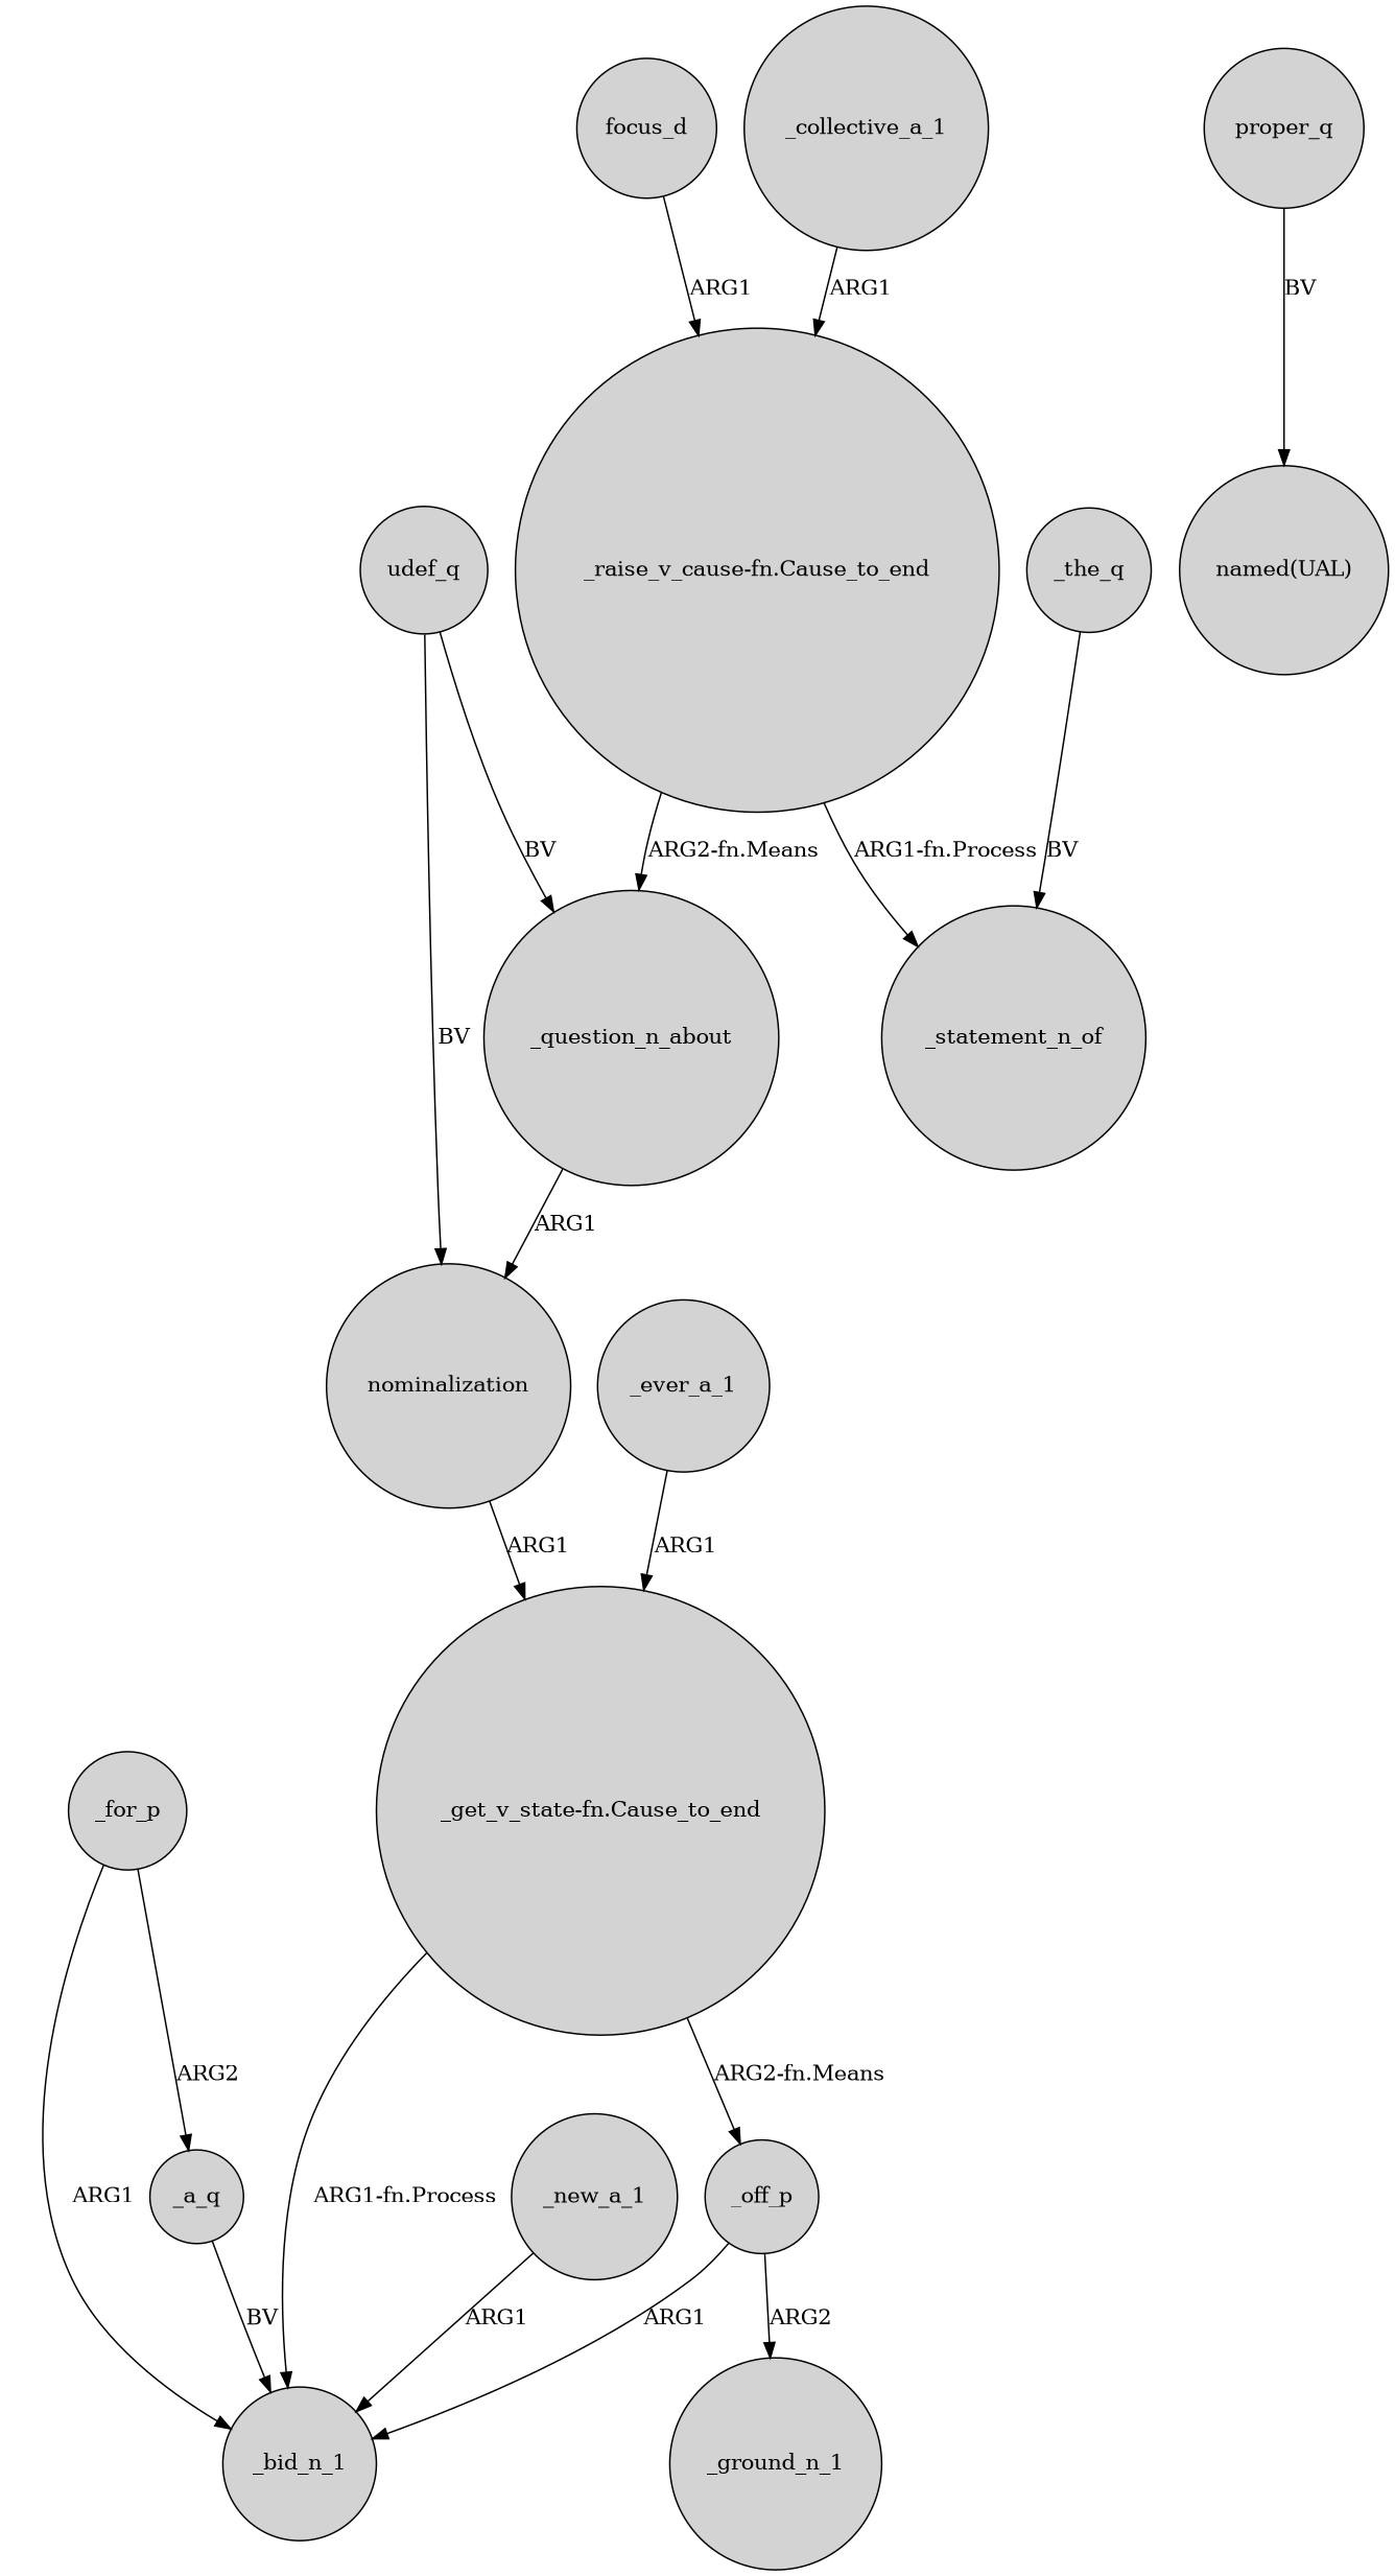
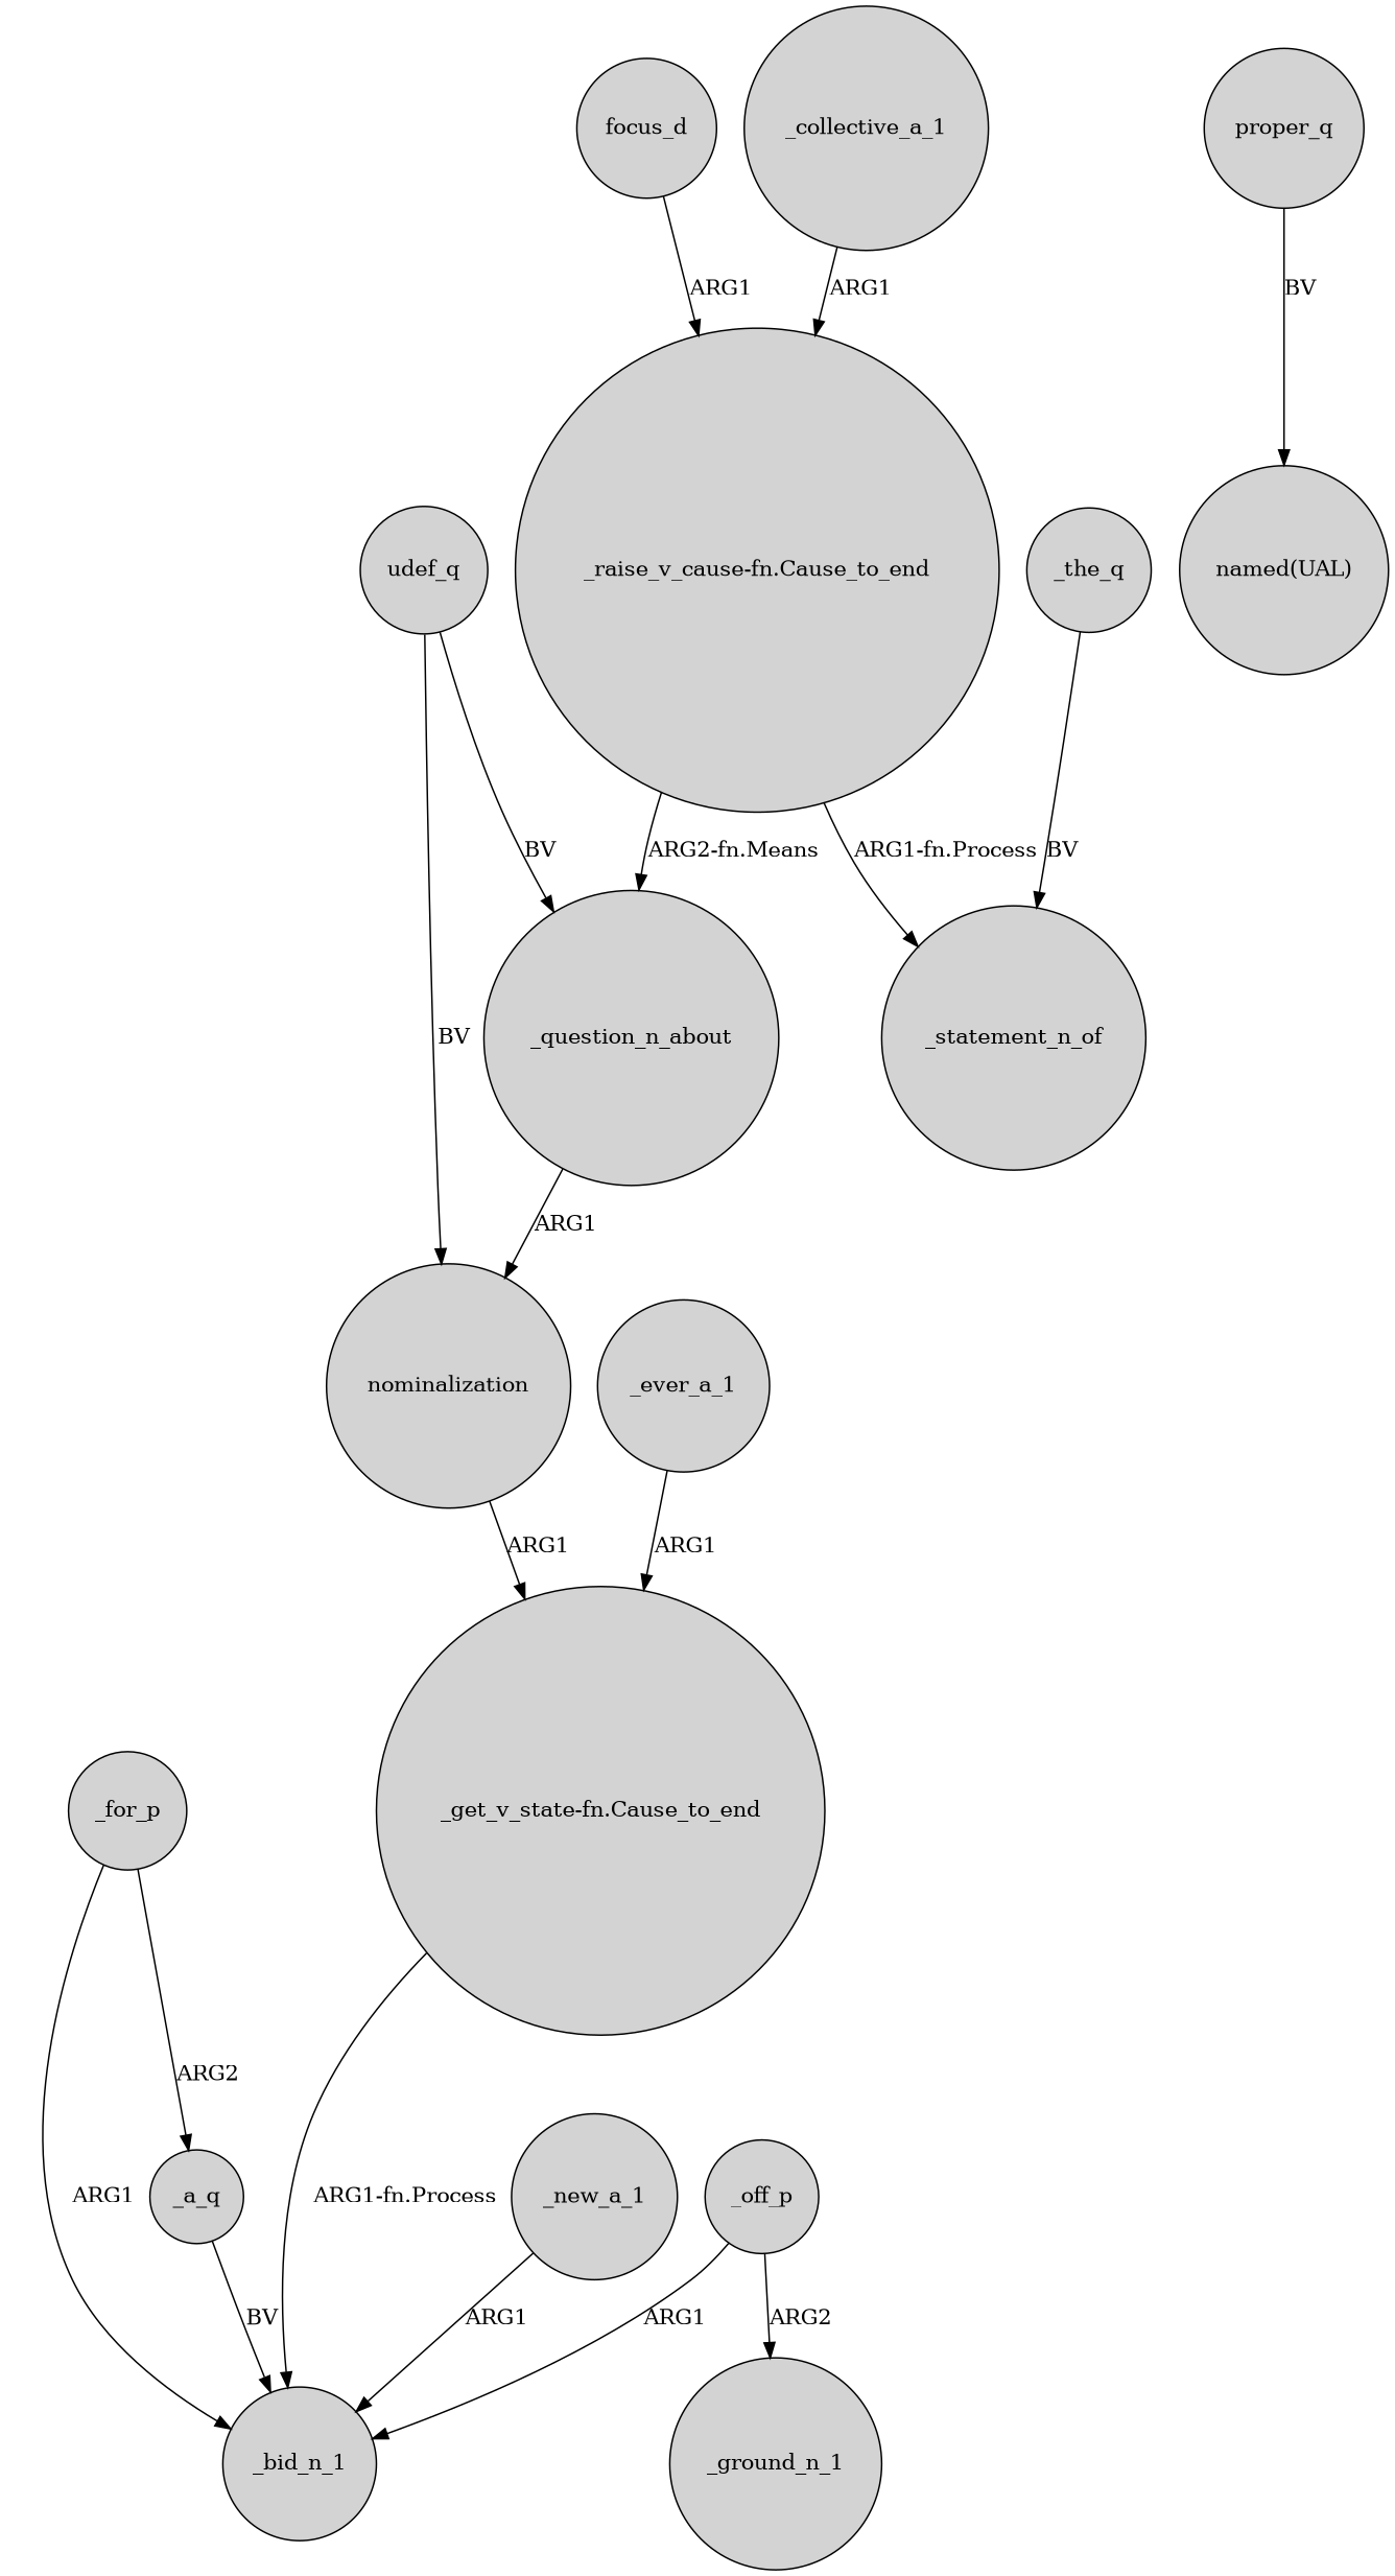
  digraph {
    node [shape=circle style=filled]
    _a_q
    _bid_n_1
    _for_p
    udef_q
    nominalization
    _question_n_about
    "_get_v_state-fn.Cause_to_end"
    _off_p
    _ever_a_1
    _ground_n_1
    proper_q
    "named(UAL)"
    focus_d
    "_raise_v_cause-fn.Cause_to_end"
    _statement_n_of
    _new_a_1
    _the_q
    _collective_a_1
    _a_q -> _bid_n_1 [label=BV]
    _for_p -> _a_q [label=ARG2]
    _for_p -> _bid_n_1 [label=ARG1]
    udef_q -> nominalization [label=BV]
    udef_q -> _question_n_about [label=BV]
    nominalization -> "_get_v_state-fn.Cause_to_end" [label=ARG1]
    _question_n_about -> nominalization [label=ARG1]
    "_get_v_state-fn.Cause_to_end" -> _bid_n_1 [label="ARG1-fn.Process"]
-   "_get_v_state-fn.Cause_to_end" -> _off_p [label="ARG2-fn.Means"]
    _off_p -> _bid_n_1 [label=ARG1]
    _off_p -> _ground_n_1 [label=ARG2]
    _ever_a_1 -> "_get_v_state-fn.Cause_to_end" [label=ARG1]
    proper_q -> "named(UAL)" [label=BV]
    focus_d -> "_raise_v_cause-fn.Cause_to_end" [label=ARG1]
    "_raise_v_cause-fn.Cause_to_end" -> _question_n_about [label="ARG2-fn.Means"]
    "_raise_v_cause-fn.Cause_to_end" -> _statement_n_of [label="ARG1-fn.Process"]
    _new_a_1 -> _bid_n_1 [label=ARG1]
    _the_q -> _statement_n_of [label=BV]
    _collective_a_1 -> "_raise_v_cause-fn.Cause_to_end" [label=ARG1]
  }
